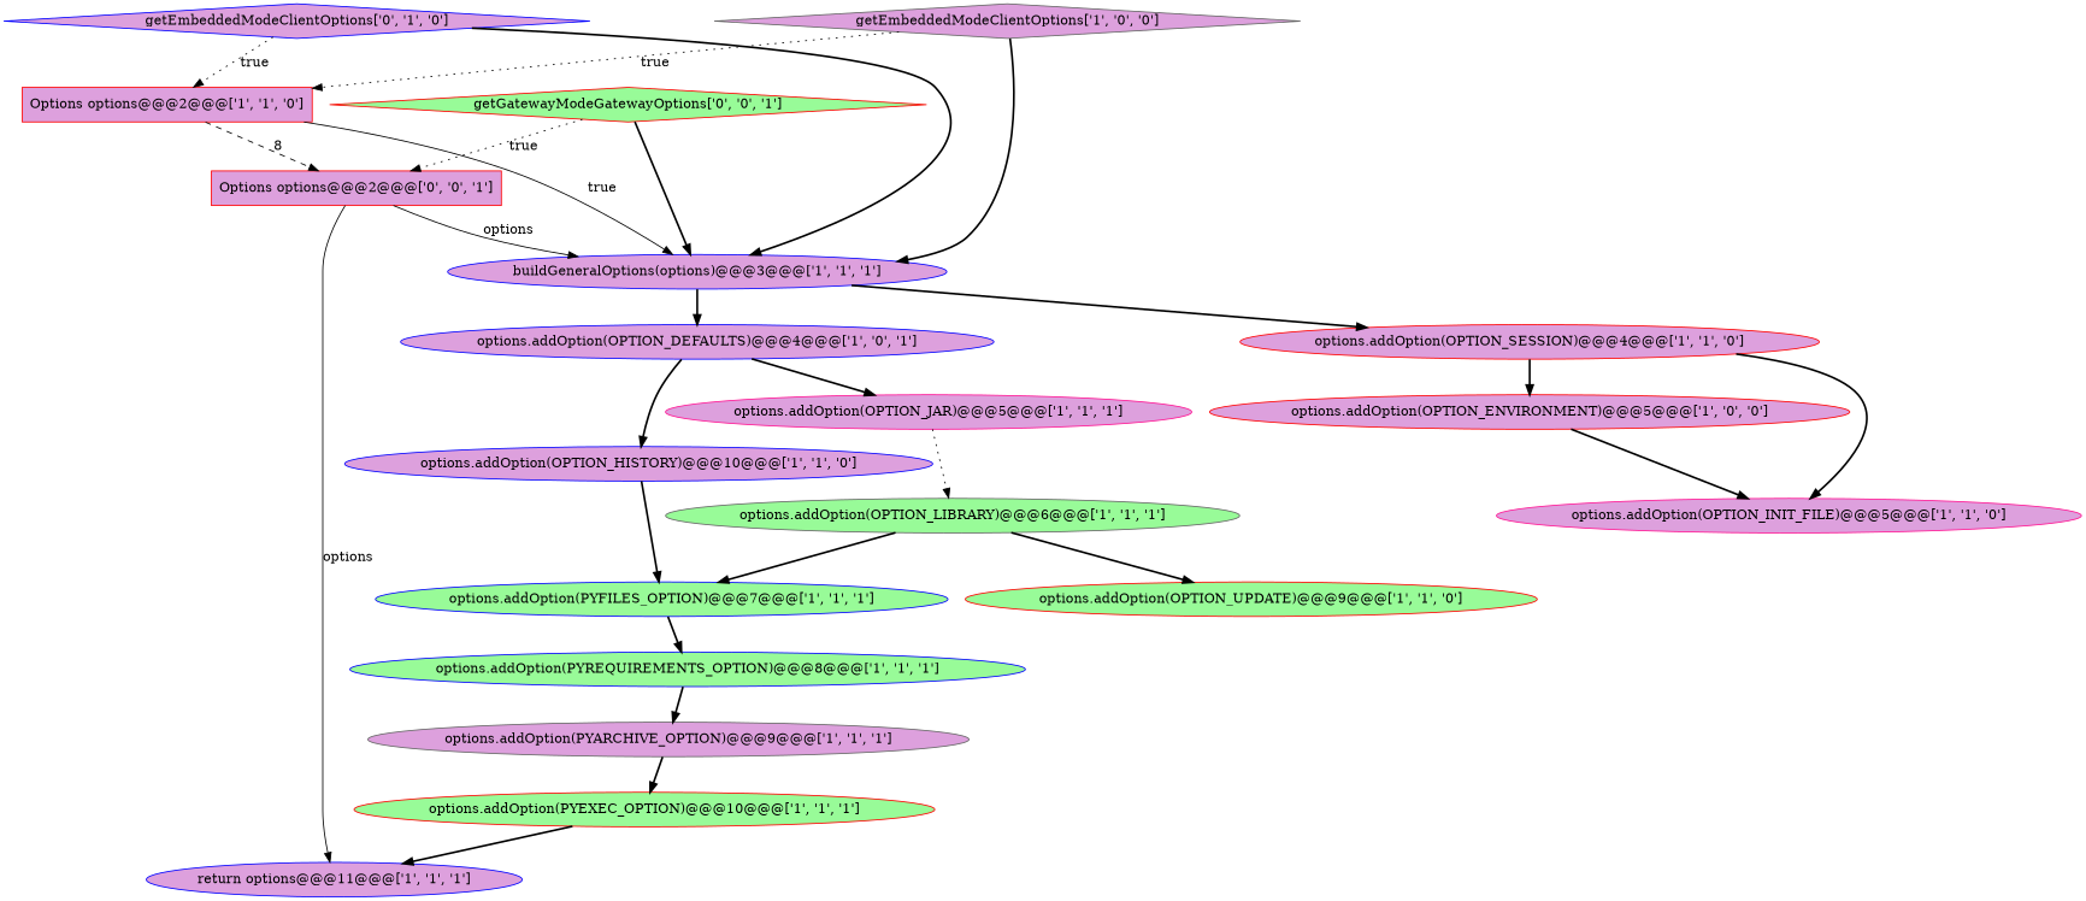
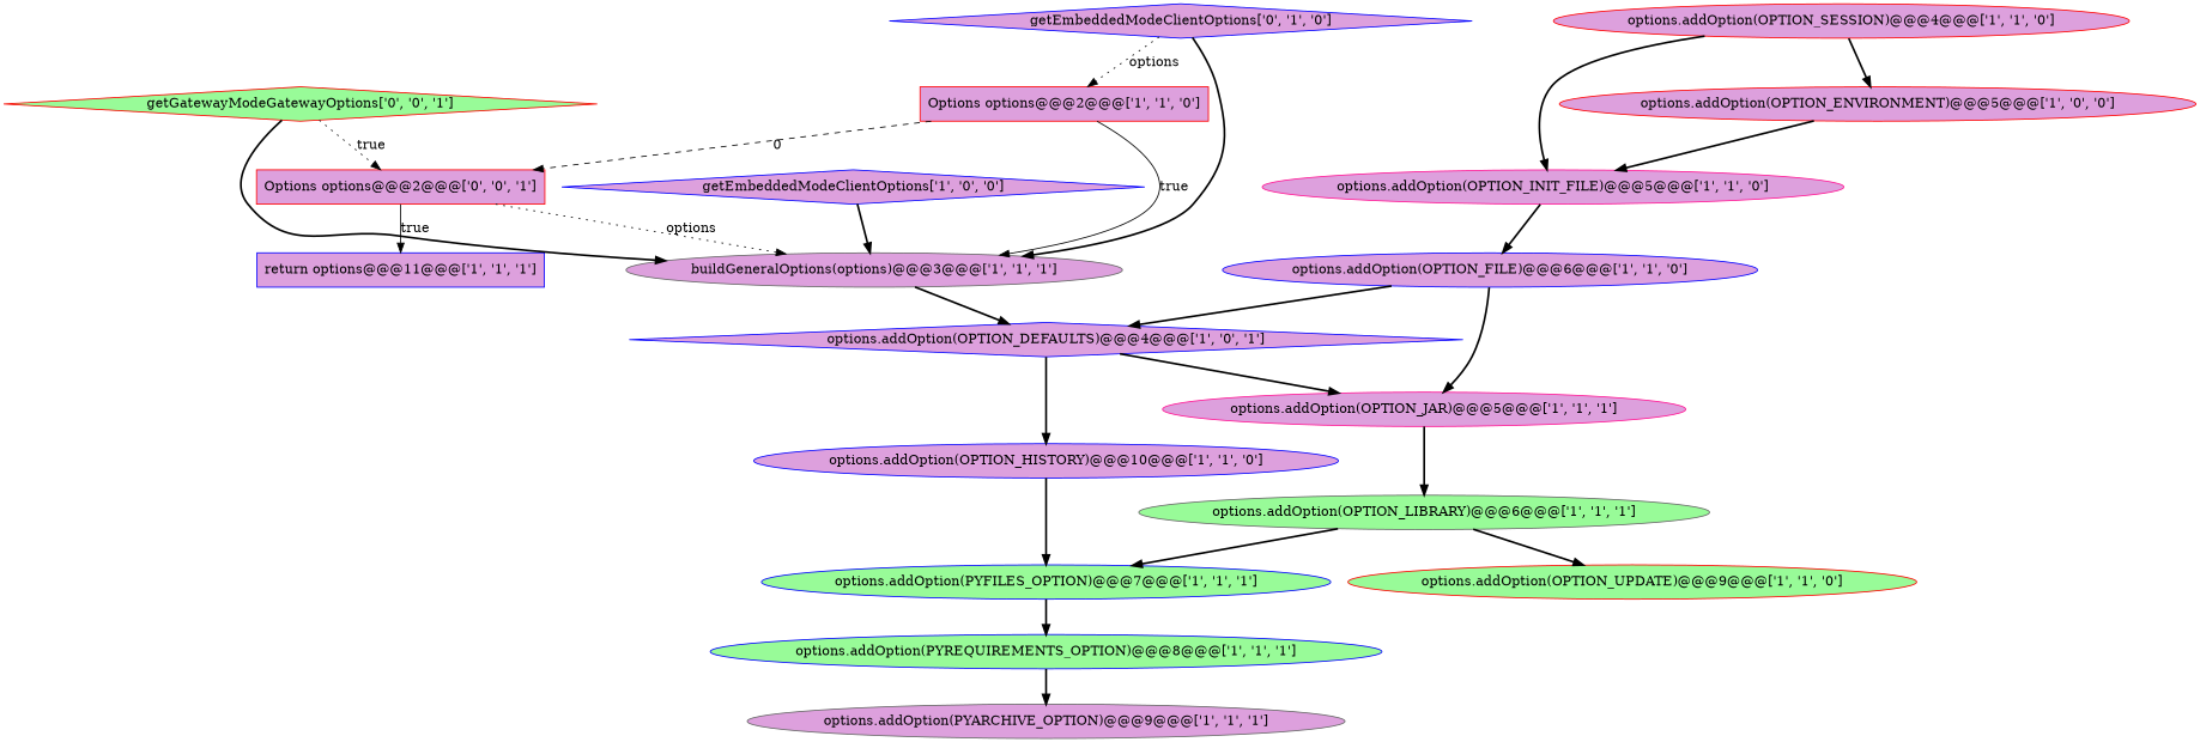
  digraph {
    node [color=blue fillcolor=plum shape=ellipse style=filled]
    edge [style=bold]
-   n1 [label="buildGeneralOptions(options)@@@3@@@['1', '1', '1']"]
-   n2 [label="options.addOption(OPTION_DEFAULTS)@@@4@@@['1', '0', '1']"]
+   n1 [color=gray40 label="buildGeneralOptions(options)@@@3@@@['1', '1', '1']"]
+   n2 [label="options.addOption(OPTION_DEFAULTS)@@@4@@@['1', '0', '1']" shape=diamond]
    n3 [color=red label="options.addOption(OPTION_SESSION)@@@4@@@['1', '1', '0']"]
    n4 [label="options.addOption(OPTION_HISTORY)@@@10@@@['1', '1', '0']"]
    n5 [color=deeppink label="options.addOption(OPTION_JAR)@@@5@@@['1', '1', '1']"]
    n6 [color=deeppink label="options.addOption(OPTION_INIT_FILE)@@@5@@@['1', '1', '0']"]
    n7 [color=red label="options.addOption(OPTION_ENVIRONMENT)@@@5@@@['1', '0', '0']"]
+   n8 [label="options.addOption(OPTION_FILE)@@@6@@@['1', '1', '0']"]
    n9 [color=red fillcolor=palegreen label="options.addOption(OPTION_UPDATE)@@@9@@@['1', '1', '0']"]
    n10 [fillcolor=palegreen label="options.addOption(PYFILES_OPTION)@@@7@@@['1', '1', '1']"]
    n11 [color=gray40 label="options.addOption(PYARCHIVE_OPTION)@@@9@@@['1', '1', '1']"]
-   n12 [color=red fillcolor=palegreen label="options.addOption(PYEXEC_OPTION)@@@10@@@['1', '1', '1']"]
-   n13 [label="return options@@@11@@@['1', '1', '1']"]
+   n13 [label="return options@@@11@@@['1', '1', '1']" shape=box]
    n14 [color=red label="Options options@@@2@@@['0', '0', '1']" shape=box]
    n15 [color=gray40 fillcolor=palegreen label="options.addOption(OPTION_LIBRARY)@@@6@@@['1', '1', '1']"]
    n16 [fillcolor=palegreen label="options.addOption(PYREQUIREMENTS_OPTION)@@@8@@@['1', '1', '1']"]
    n17 [color=red fillcolor=palegreen label="getGatewayModeGatewayOptions['0', '0', '1']" shape=diamond]
-   n18 [color=gray40 label="getEmbeddedModeClientOptions['1', '0', '0']" shape=diamond]
+   n18 [label="getEmbeddedModeClientOptions['1', '0', '0']" shape=diamond]
    n19 [color=red label="Options options@@@2@@@['1', '1', '0']" shape=box]
    n20 [label="getEmbeddedModeClientOptions['0', '1', '0']" shape=diamond]
    n1 -> n2
-   n1 -> n3
    n2 -> n4
    n2 -> n5
    n3 -> n6
    n3 -> n7
    n4 -> n10
-   n5 -> n15 [style=dotted]
+   n5 -> n15
+   n6 -> n8
    n7 -> n6
+   n8 -> n2
+   n8 -> n5
    n10 -> n16
-   n11 -> n12
-   n12 -> n13
-   n14 -> n1 [label=options style=solid]
-   n14 -> n13 [label=options style=solid]
+   n14 -> n1 [label=options style=dotted]
+   n14 -> n13 [label=true style=solid]
    n15 -> n9
    n15 -> n10
    n16 -> n11
    n17 -> n1
    n17 -> n14 [label=true style=dotted]
    n18 -> n1
-   n18 -> n19 [label=true style=dotted]
    n19 -> n1 [label=true style=solid]
-   n19 -> n14 [label=8 style=dashed]
+   n19 -> n14 [label=0 style=dashed]
    n20 -> n1
-   n20 -> n19 [label=true style=dotted]
+   n20 -> n19 [label=options style=dotted]
  }
